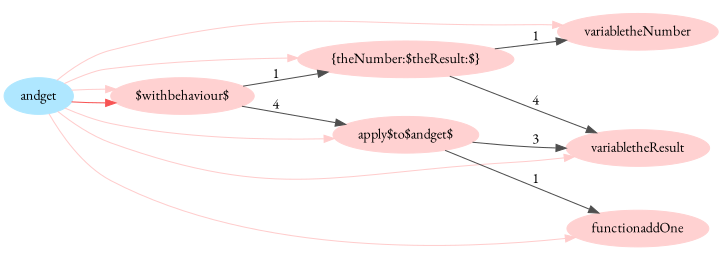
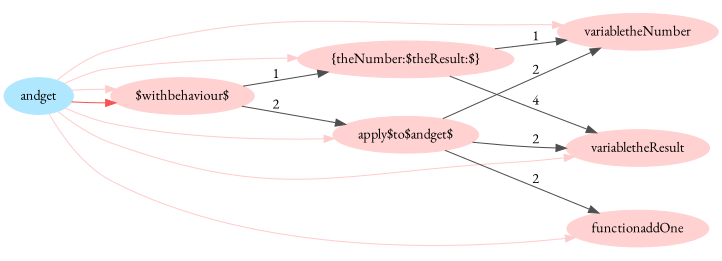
  digraph {
    fontname="EB Garamond"
    rankdir=LR
    node [color="#ffd1d1" fontname="EB Garamond" shape=ellipse style=filled]
    edge [arrowHead=normal arrowsize=1 color="#4e4e4e" dir=forward fontname="EB Garamond"]
    n1 [color="#afe7ff" label=andget]
    n2 [label=variabletheNumber]
    n3 [label=variabletheResult]
    n4 [label="{theNumber:$theResult:$}"]
    n5 [label=functionaddOne]
    n6 [label="apply$to$andget$"]
    n7 [label="$withbehaviour$"]
    n1 -> n2 [color="#ffcccc"]
    n1 -> n3 [color="#ffcccc"]
    n1 -> n4 [color="#ffcccc"]
    n1 -> n5 [color="#ffcccc"]
    n1 -> n6 [color="#ffcccc"]
    n1 -> n7 [color="#f75353"]
    n1 -> n7 [color="#ffcccc"]
    n4 -> n2 [label=1]
    n4 -> n3 [label=4]
-   n6 -> n3 [label=3]
-   n6 -> n5 [label=1]
+   n6 -> n2 [label=2]
+   n6 -> n3 [label=2]
+   n6 -> n5 [label=2]
    n7 -> n4 [label=1]
-   n7 -> n6 [label=4]
+   n7 -> n6 [label=2]
  }
